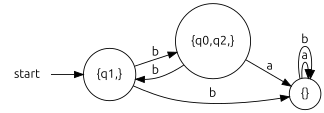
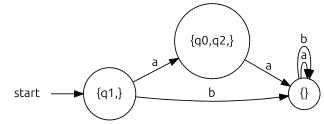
  digraph {
    fontname=Ubuntu
    rankdir=LR
    node [fontname=Ubuntu shape=circle]
    edge [fontname=Ubuntu]
    start [shape=none]
    "{q1,}"
    "{q0,q2,}"
    "{}"
    start -> "{q1,}"
-   "{q1,}" -> "{q0,q2,}" [label=b]
+   "{q1,}" -> "{q0,q2,}" [label=a]
    "{q1,}" -> "{}" [label=b]
-   "{q0,q2,}" -> "{q1,}" [label=b]
    "{q0,q2,}" -> "{}" [label=a]
    "{}" -> "{}" [label=a]
    "{}" -> "{}" [label=b]
  }
